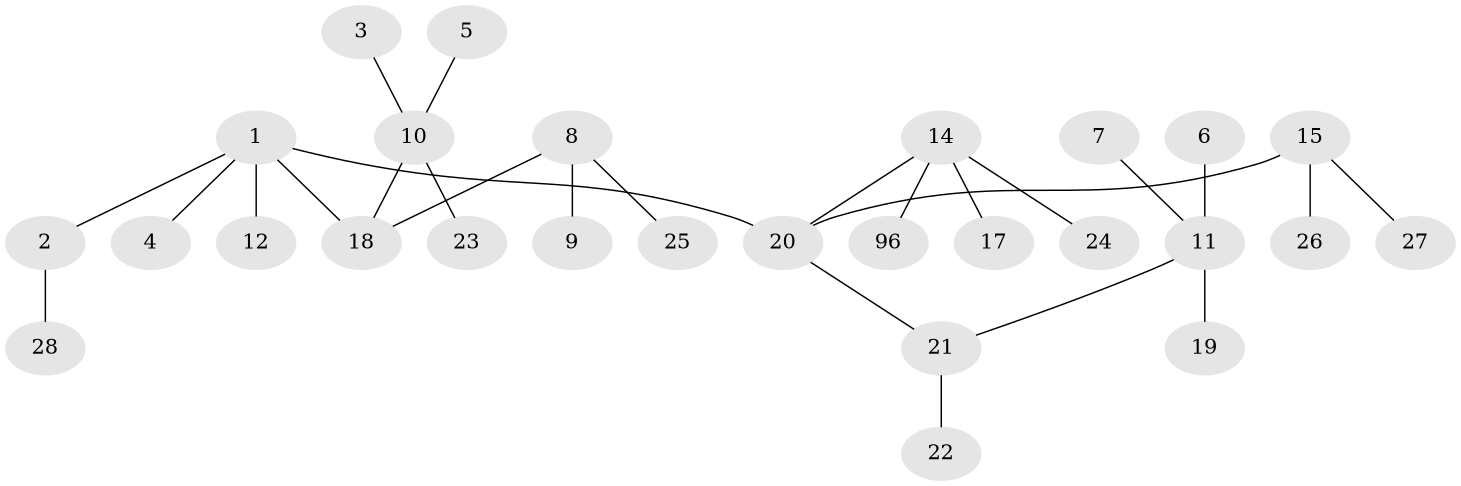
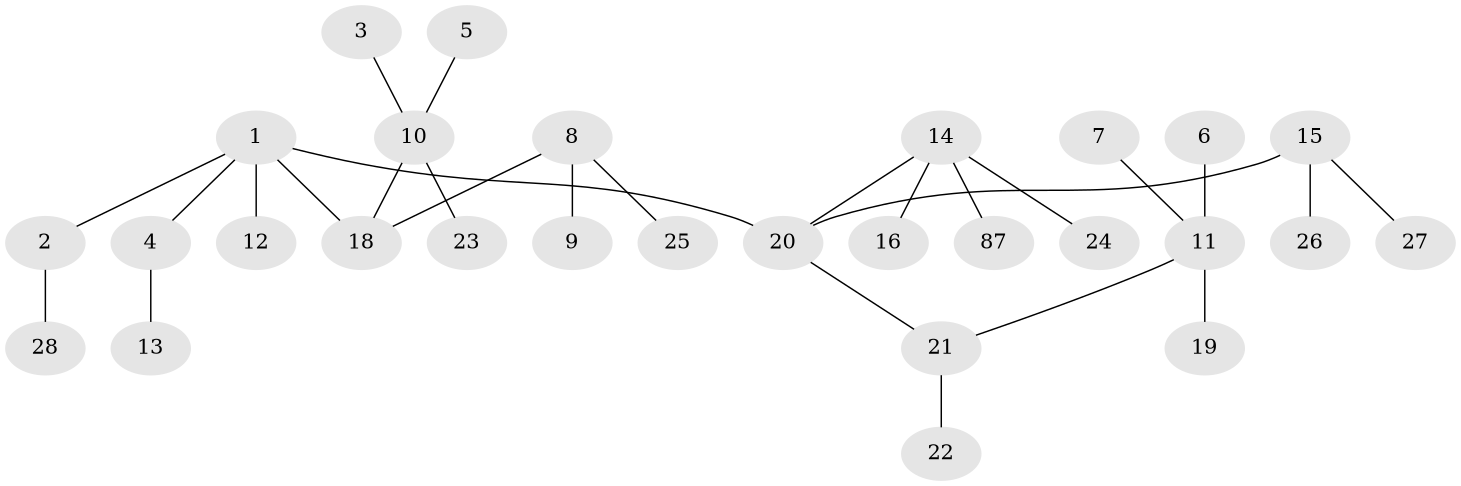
  graph {
    node [color=gray90 style=filled]
    edge [weight=1.0]
    1
    2
    4
    12
    18
    20
    28
+   13
    21
    3
    10
    23
    5
    6
    11
    19
    7
    8
    9
    25
    22
    14
-   16 [label=96]
-   17
+   16
+   17 [label=87]
    24
    15
    26
    27
    1 -- 2
    1 -- 4
    1 -- 12
    1 -- 18
    1 -- 20
    2 -- 28
+   4 -- 13
    20 -- 21
    21 -- 22
    3 -- 10
    10 -- 18
    10 -- 23
    5 -- 10
    6 -- 11
    11 -- 21
    11 -- 19
    7 -- 11
    8 -- 18
    8 -- 9
    8 -- 25
    14 -- 20
    14 -- 16
    14 -- 17
    14 -- 24
    15 -- 20
    15 -- 26
    15 -- 27
  }
